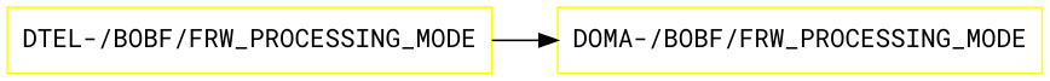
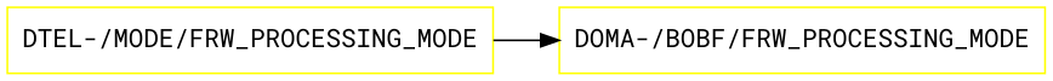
  digraph {
    rankdir=LR
    fontname="Roboto Mono"
    node [color=yellow shape=box fontname="Roboto Mono"]
-   "DTEL-/BOBF/FRW_PROCESSING_MODE"
+   "DTEL-/BOBF/FRW_PROCESSING_MODE" [label="DTEL-/MODE/FRW_PROCESSING_MODE"]
    "DOMA-/BOBF/FRW_PROCESSING_MODE"
    "DTEL-/BOBF/FRW_PROCESSING_MODE" -> "DOMA-/BOBF/FRW_PROCESSING_MODE" [fontname="Roboto Mono"]
  }
